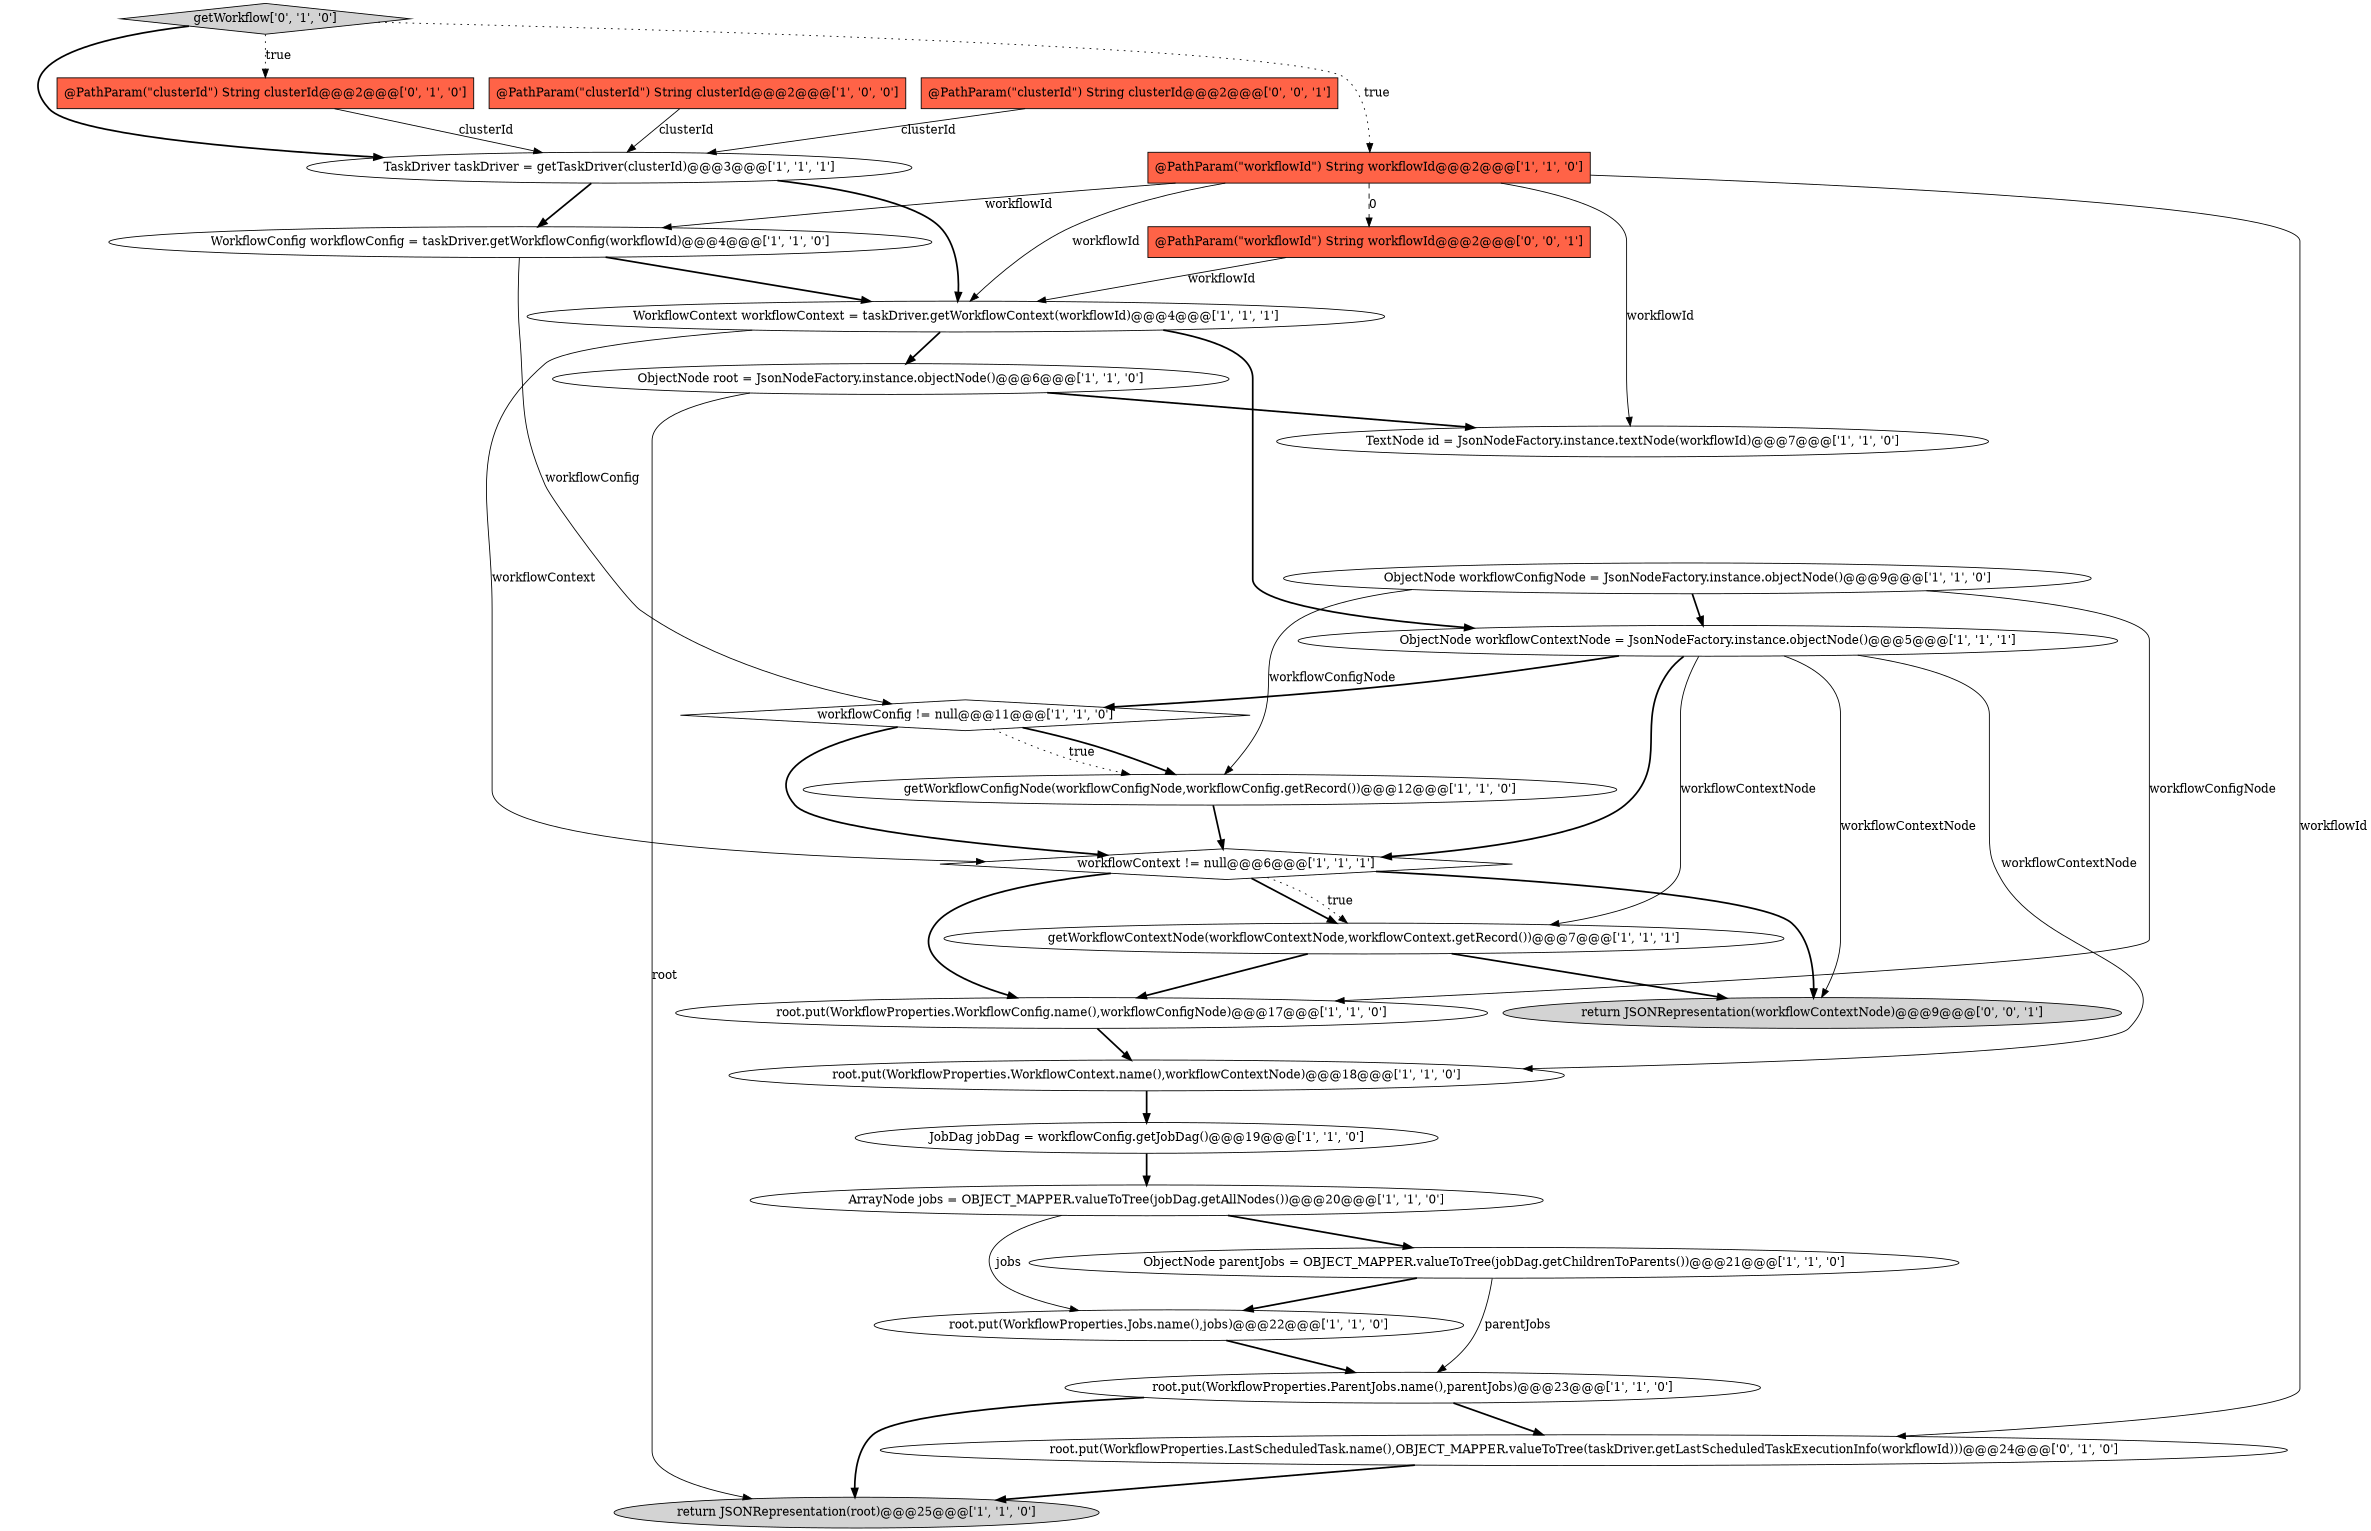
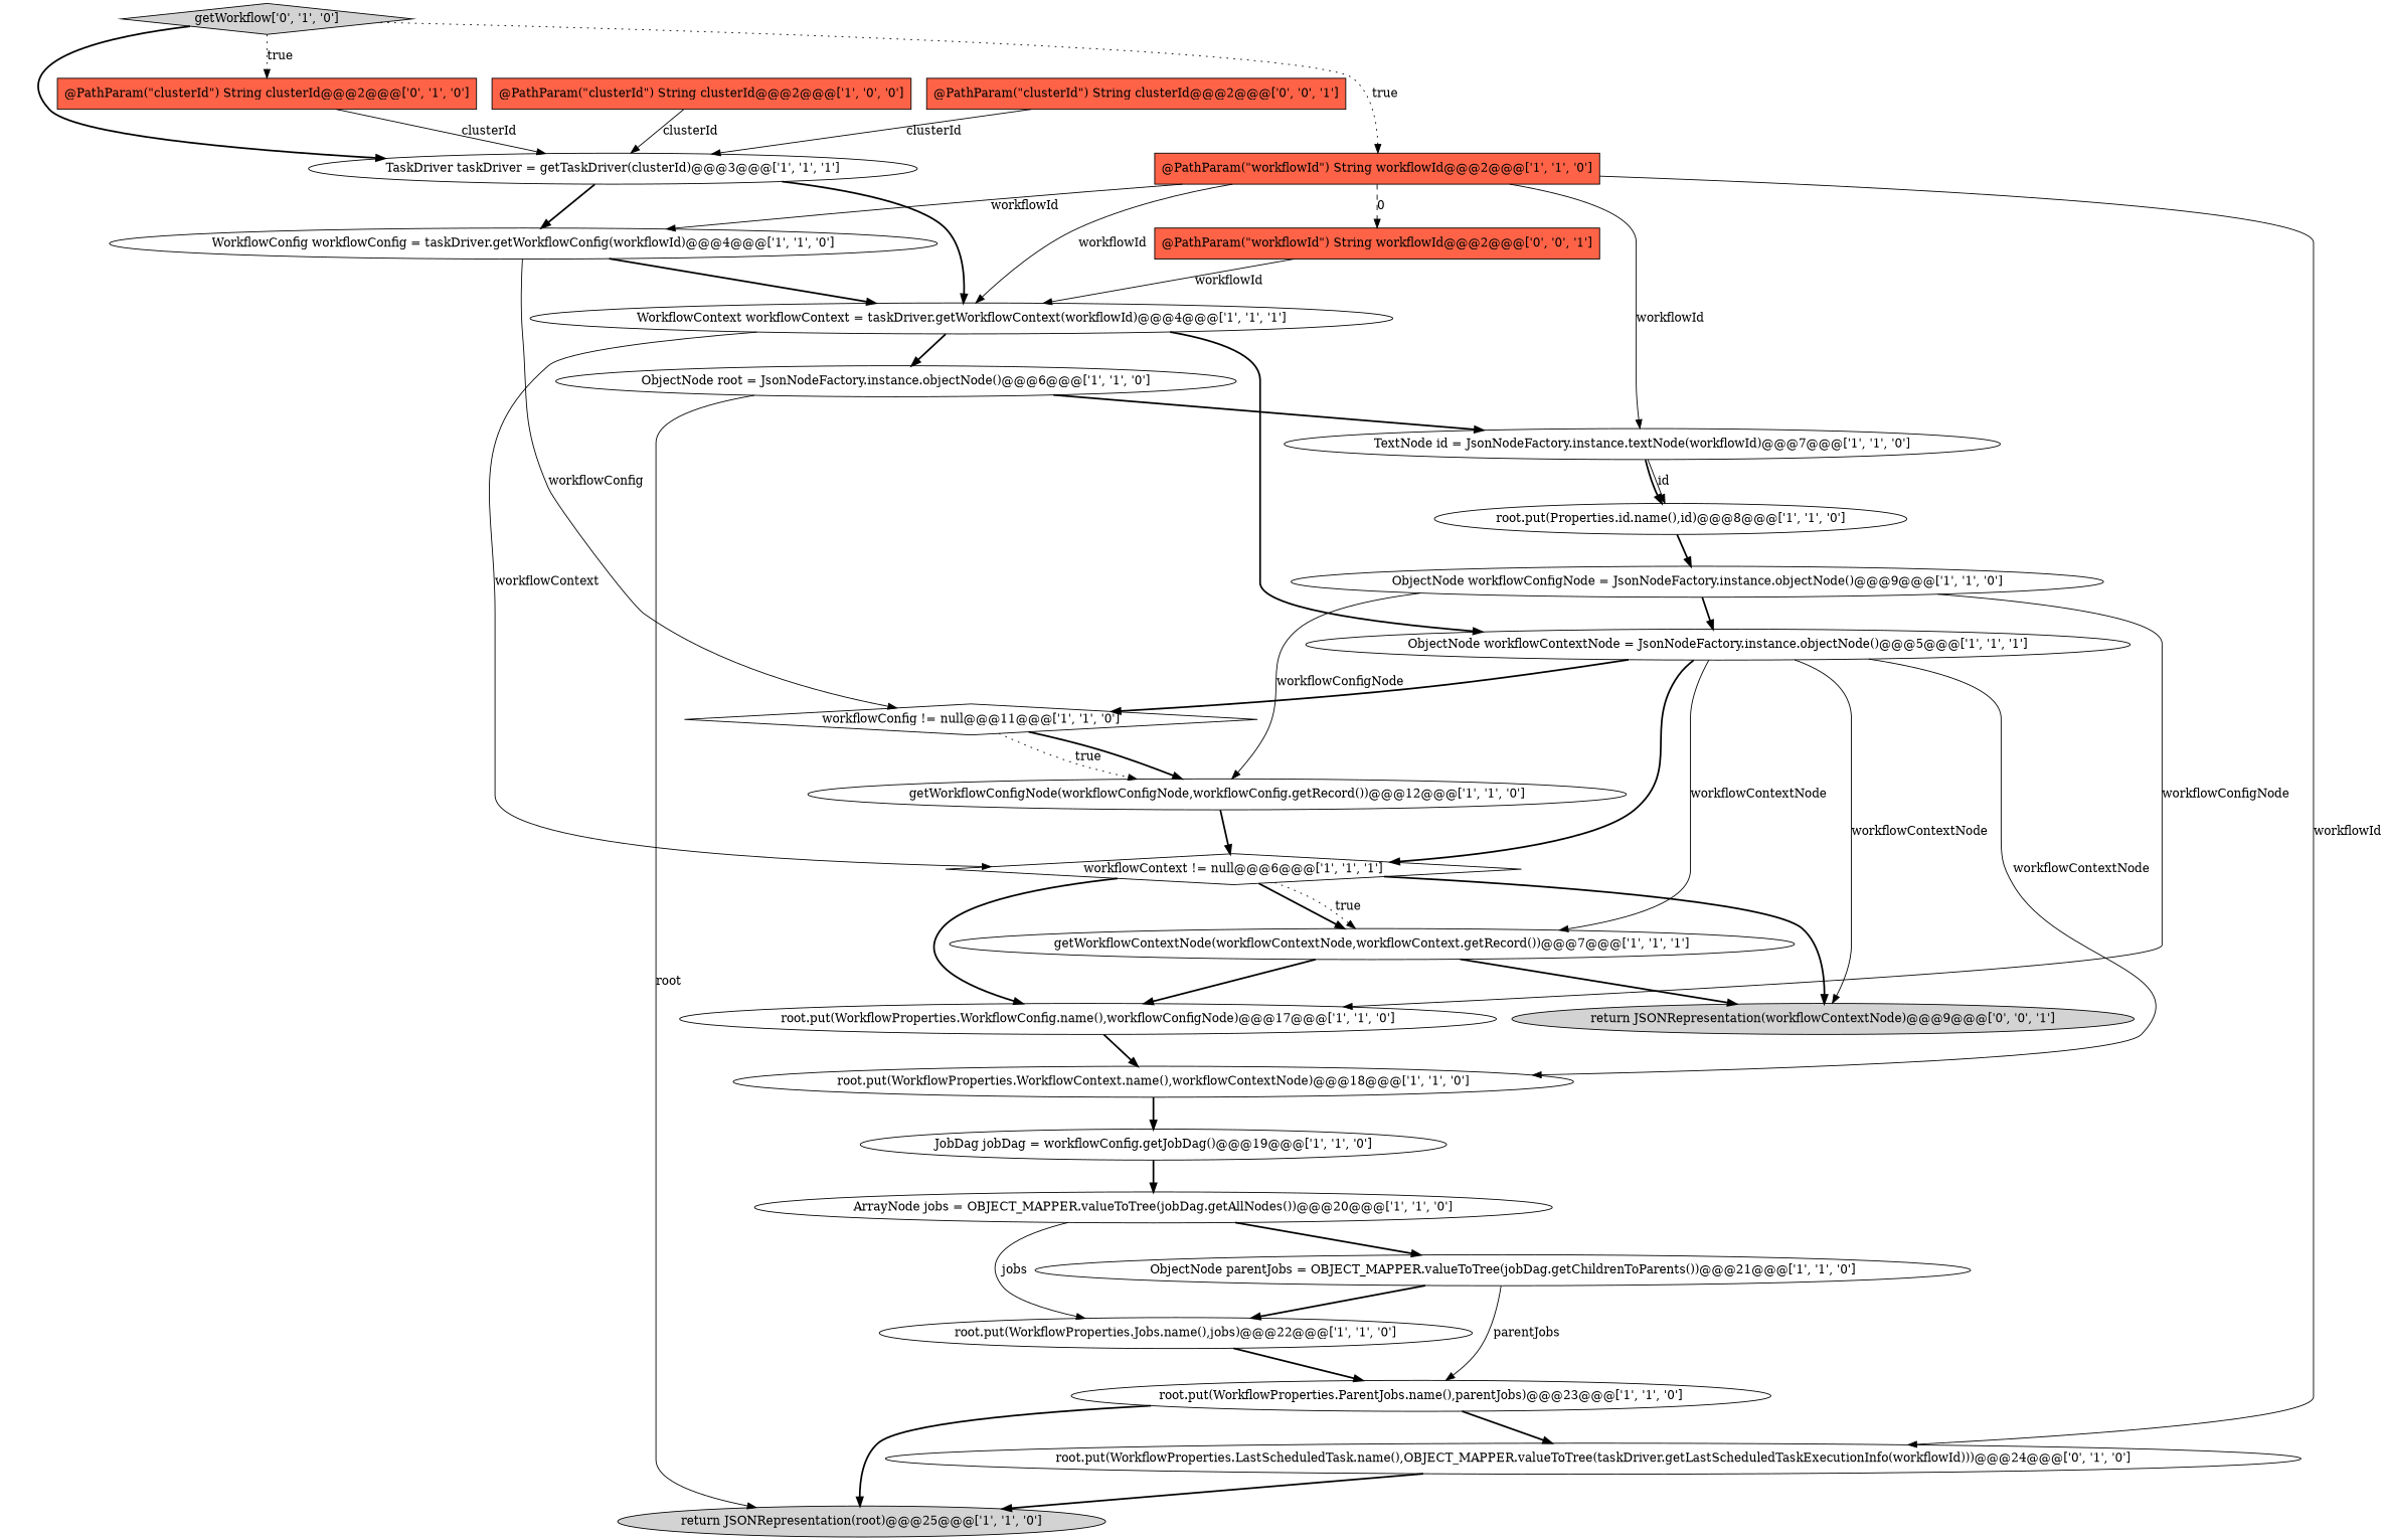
  digraph {
    node [fillcolor=white shape=ellipse style=filled]
    edge [style=bold]
    n1 [label="workflowContext != null@@@6@@@['1', '1', '1']" shape=diamond]
    n2 [label="getWorkflowContextNode(workflowContextNode,workflowContext.getRecord())@@@7@@@['1', '1', '1']"]
    n3 [fillcolor=lightgray label="return JSONRepresentation(workflowContextNode)@@@9@@@['0', '0', '1']"]
    n4 [label="root.put(WorkflowProperties.WorkflowConfig.name(),workflowConfigNode)@@@17@@@['1', '1', '0']"]
    n5 [label="root.put(WorkflowProperties.WorkflowContext.name(),workflowContextNode)@@@18@@@['1', '1', '0']"]
    n6 [fillcolor=tomato label="@PathParam(\"workflowId\") String workflowId@@@2@@@['1', '1', '0']" shape=box]
    n7 [label="TextNode id = JsonNodeFactory.instance.textNode(workflowId)@@@7@@@['1', '1', '0']"]
    n8 [label="WorkflowConfig workflowConfig = taskDriver.getWorkflowConfig(workflowId)@@@4@@@['1', '1', '0']"]
    n9 [label="root.put(WorkflowProperties.LastScheduledTask.name(),OBJECT_MAPPER.valueToTree(taskDriver.getLastScheduledTaskExecutionInfo(workflowId)))@@@24@@@['0', '1', '0']"]
    n10 [fillcolor=tomato label="@PathParam(\"workflowId\") String workflowId@@@2@@@['0', '0', '1']" shape=box]
    n11 [label="WorkflowContext workflowContext = taskDriver.getWorkflowContext(workflowId)@@@4@@@['1', '1', '1']"]
+   n12 [label="root.put(Properties.id.name(),id)@@@8@@@['1', '1', '0']"]
    n13 [label="workflowConfig != null@@@11@@@['1', '1', '0']" shape=diamond]
    n14 [fillcolor=lightgray label="return JSONRepresentation(root)@@@25@@@['1', '1', '0']"]
    n15 [label="ObjectNode workflowContextNode = JsonNodeFactory.instance.objectNode()@@@5@@@['1', '1', '1']"]
    n16 [label="ObjectNode root = JsonNodeFactory.instance.objectNode()@@@6@@@['1', '1', '0']"]
    n17 [label="ArrayNode jobs = OBJECT_MAPPER.valueToTree(jobDag.getAllNodes())@@@20@@@['1', '1', '0']"]
    n18 [label="ObjectNode parentJobs = OBJECT_MAPPER.valueToTree(jobDag.getChildrenToParents())@@@21@@@['1', '1', '0']"]
    n19 [label="root.put(WorkflowProperties.Jobs.name(),jobs)@@@22@@@['1', '1', '0']"]
    n20 [label="root.put(WorkflowProperties.ParentJobs.name(),parentJobs)@@@23@@@['1', '1', '0']"]
    n21 [label="JobDag jobDag = workflowConfig.getJobDag()@@@19@@@['1', '1', '0']"]
    n22 [label="TaskDriver taskDriver = getTaskDriver(clusterId)@@@3@@@['1', '1', '1']"]
    n23 [label="ObjectNode workflowConfigNode = JsonNodeFactory.instance.objectNode()@@@9@@@['1', '1', '0']"]
    n24 [label="getWorkflowConfigNode(workflowConfigNode,workflowConfig.getRecord())@@@12@@@['1', '1', '0']"]
    n25 [fillcolor=tomato label="@PathParam(\"clusterId\") String clusterId@@@2@@@['1', '0', '0']" shape=box]
    n26 [fillcolor=tomato label="@PathParam(\"clusterId\") String clusterId@@@2@@@['0', '0', '1']" shape=box]
    n27 [fillcolor=lightgray label="getWorkflow['0', '1', '0']" shape=diamond]
    n28 [fillcolor=tomato label="@PathParam(\"clusterId\") String clusterId@@@2@@@['0', '1', '0']" shape=box]
    n1 -> n2
    n1 -> n2 [label=true style=dotted]
    n1 -> n3
    n1 -> n4
    n2 -> n3
    n2 -> n4
    n4 -> n5
    n5 -> n21
    n6 -> n7 [label=workflowId style=solid]
    n6 -> n8 [label=workflowId style=solid]
    n6 -> n9 [label=workflowId style=solid]
    n6 -> n10 [label=0 style=dashed]
    n6 -> n11 [label=workflowId style=solid]
+   n7 -> n12 [label=id style=solid]
+   n7 -> n12
    n8 -> n11
    n8 -> n13 [label=workflowConfig style=solid]
    n9 -> n14
    n10 -> n11 [label=workflowId style=solid]
    n11 -> n1 [label=workflowContext style=solid]
    n11 -> n15
    n11 -> n16
-   n13 -> n1
+   n12 -> n23
    n13 -> n24 [label=true style=dotted]
    n13 -> n24
    n15 -> n1
    n15 -> n2 [label=workflowContextNode style=solid]
    n15 -> n3 [label=workflowContextNode style=solid]
    n15 -> n5 [label=workflowContextNode style=solid]
    n15 -> n13
    n16 -> n7
    n16 -> n14 [label=root style=solid]
    n17 -> n18
    n17 -> n19 [label=jobs style=solid]
    n18 -> n19
    n18 -> n20 [label=parentJobs style=solid]
    n19 -> n20
    n20 -> n9
    n20 -> n14
    n21 -> n17
    n22 -> n8
    n22 -> n11
    n23 -> n4 [label=workflowConfigNode style=solid]
    n23 -> n15
    n23 -> n24 [label=workflowConfigNode style=solid]
    n24 -> n1
    n25 -> n22 [label=clusterId style=solid]
    n26 -> n22 [label=clusterId style=solid]
    n27 -> n6 [label=true style=dotted]
    n27 -> n22
    n27 -> n28 [label=true style=dotted]
    n28 -> n22 [label=clusterId style=solid]
  }
